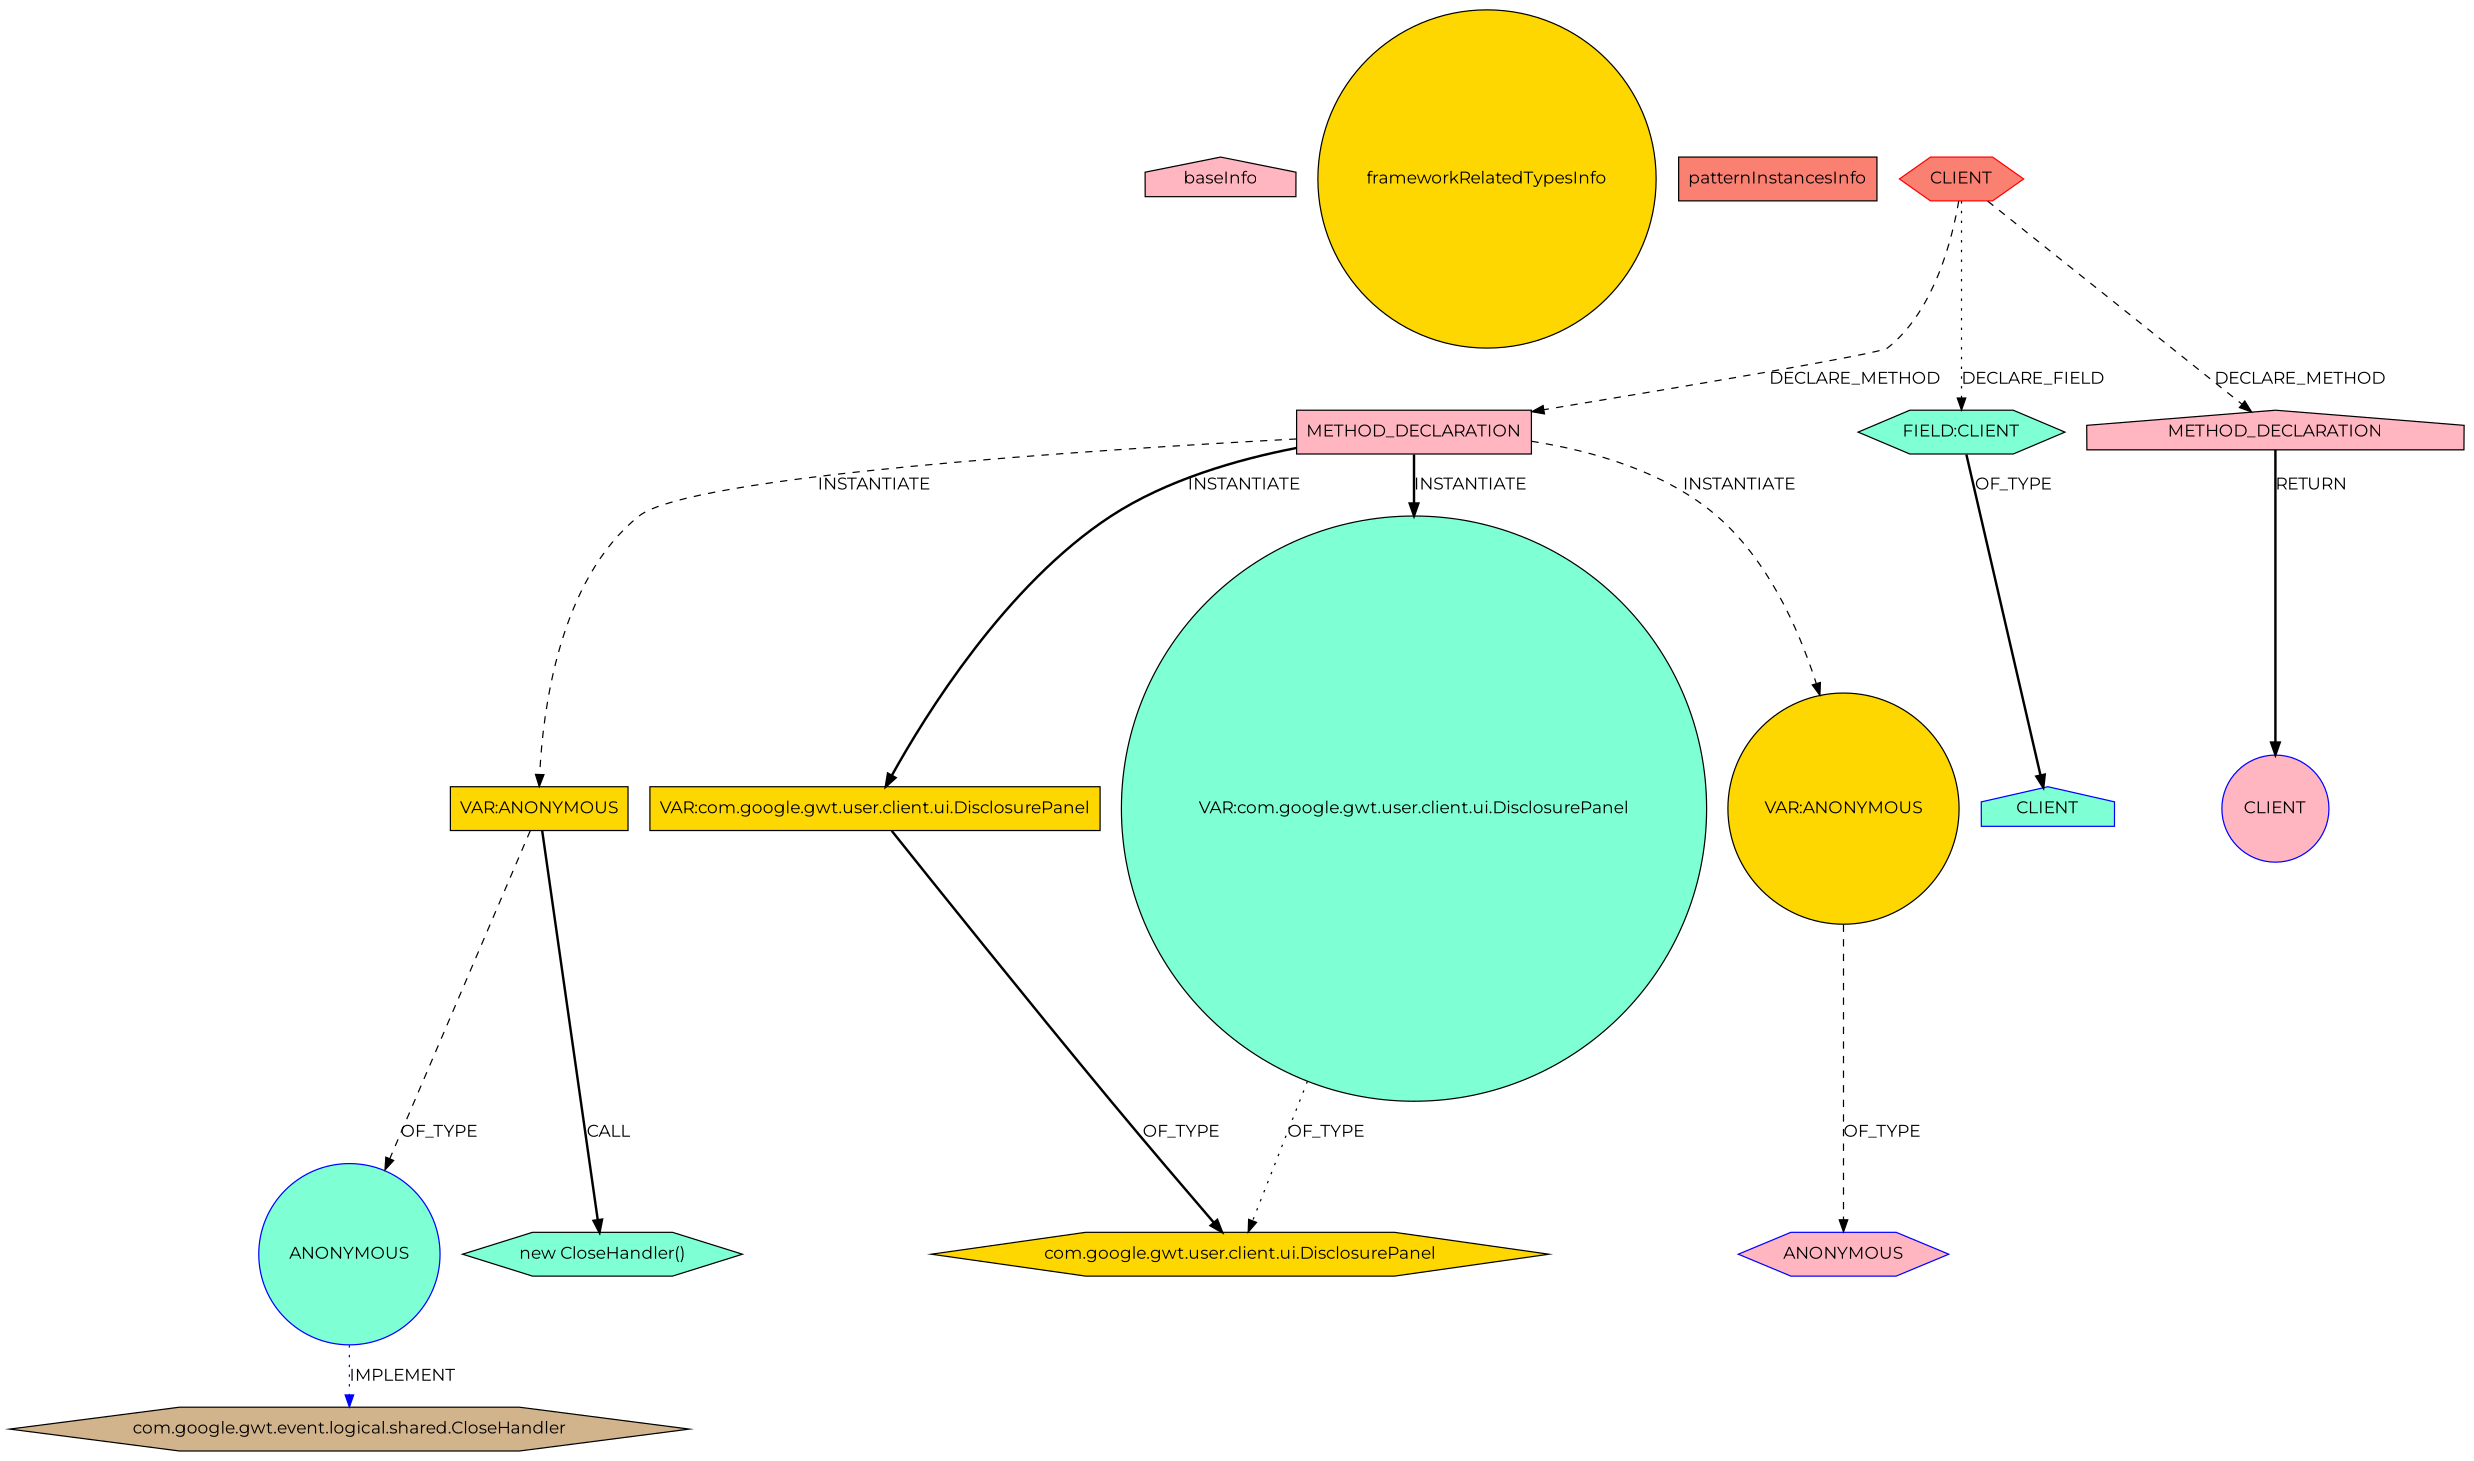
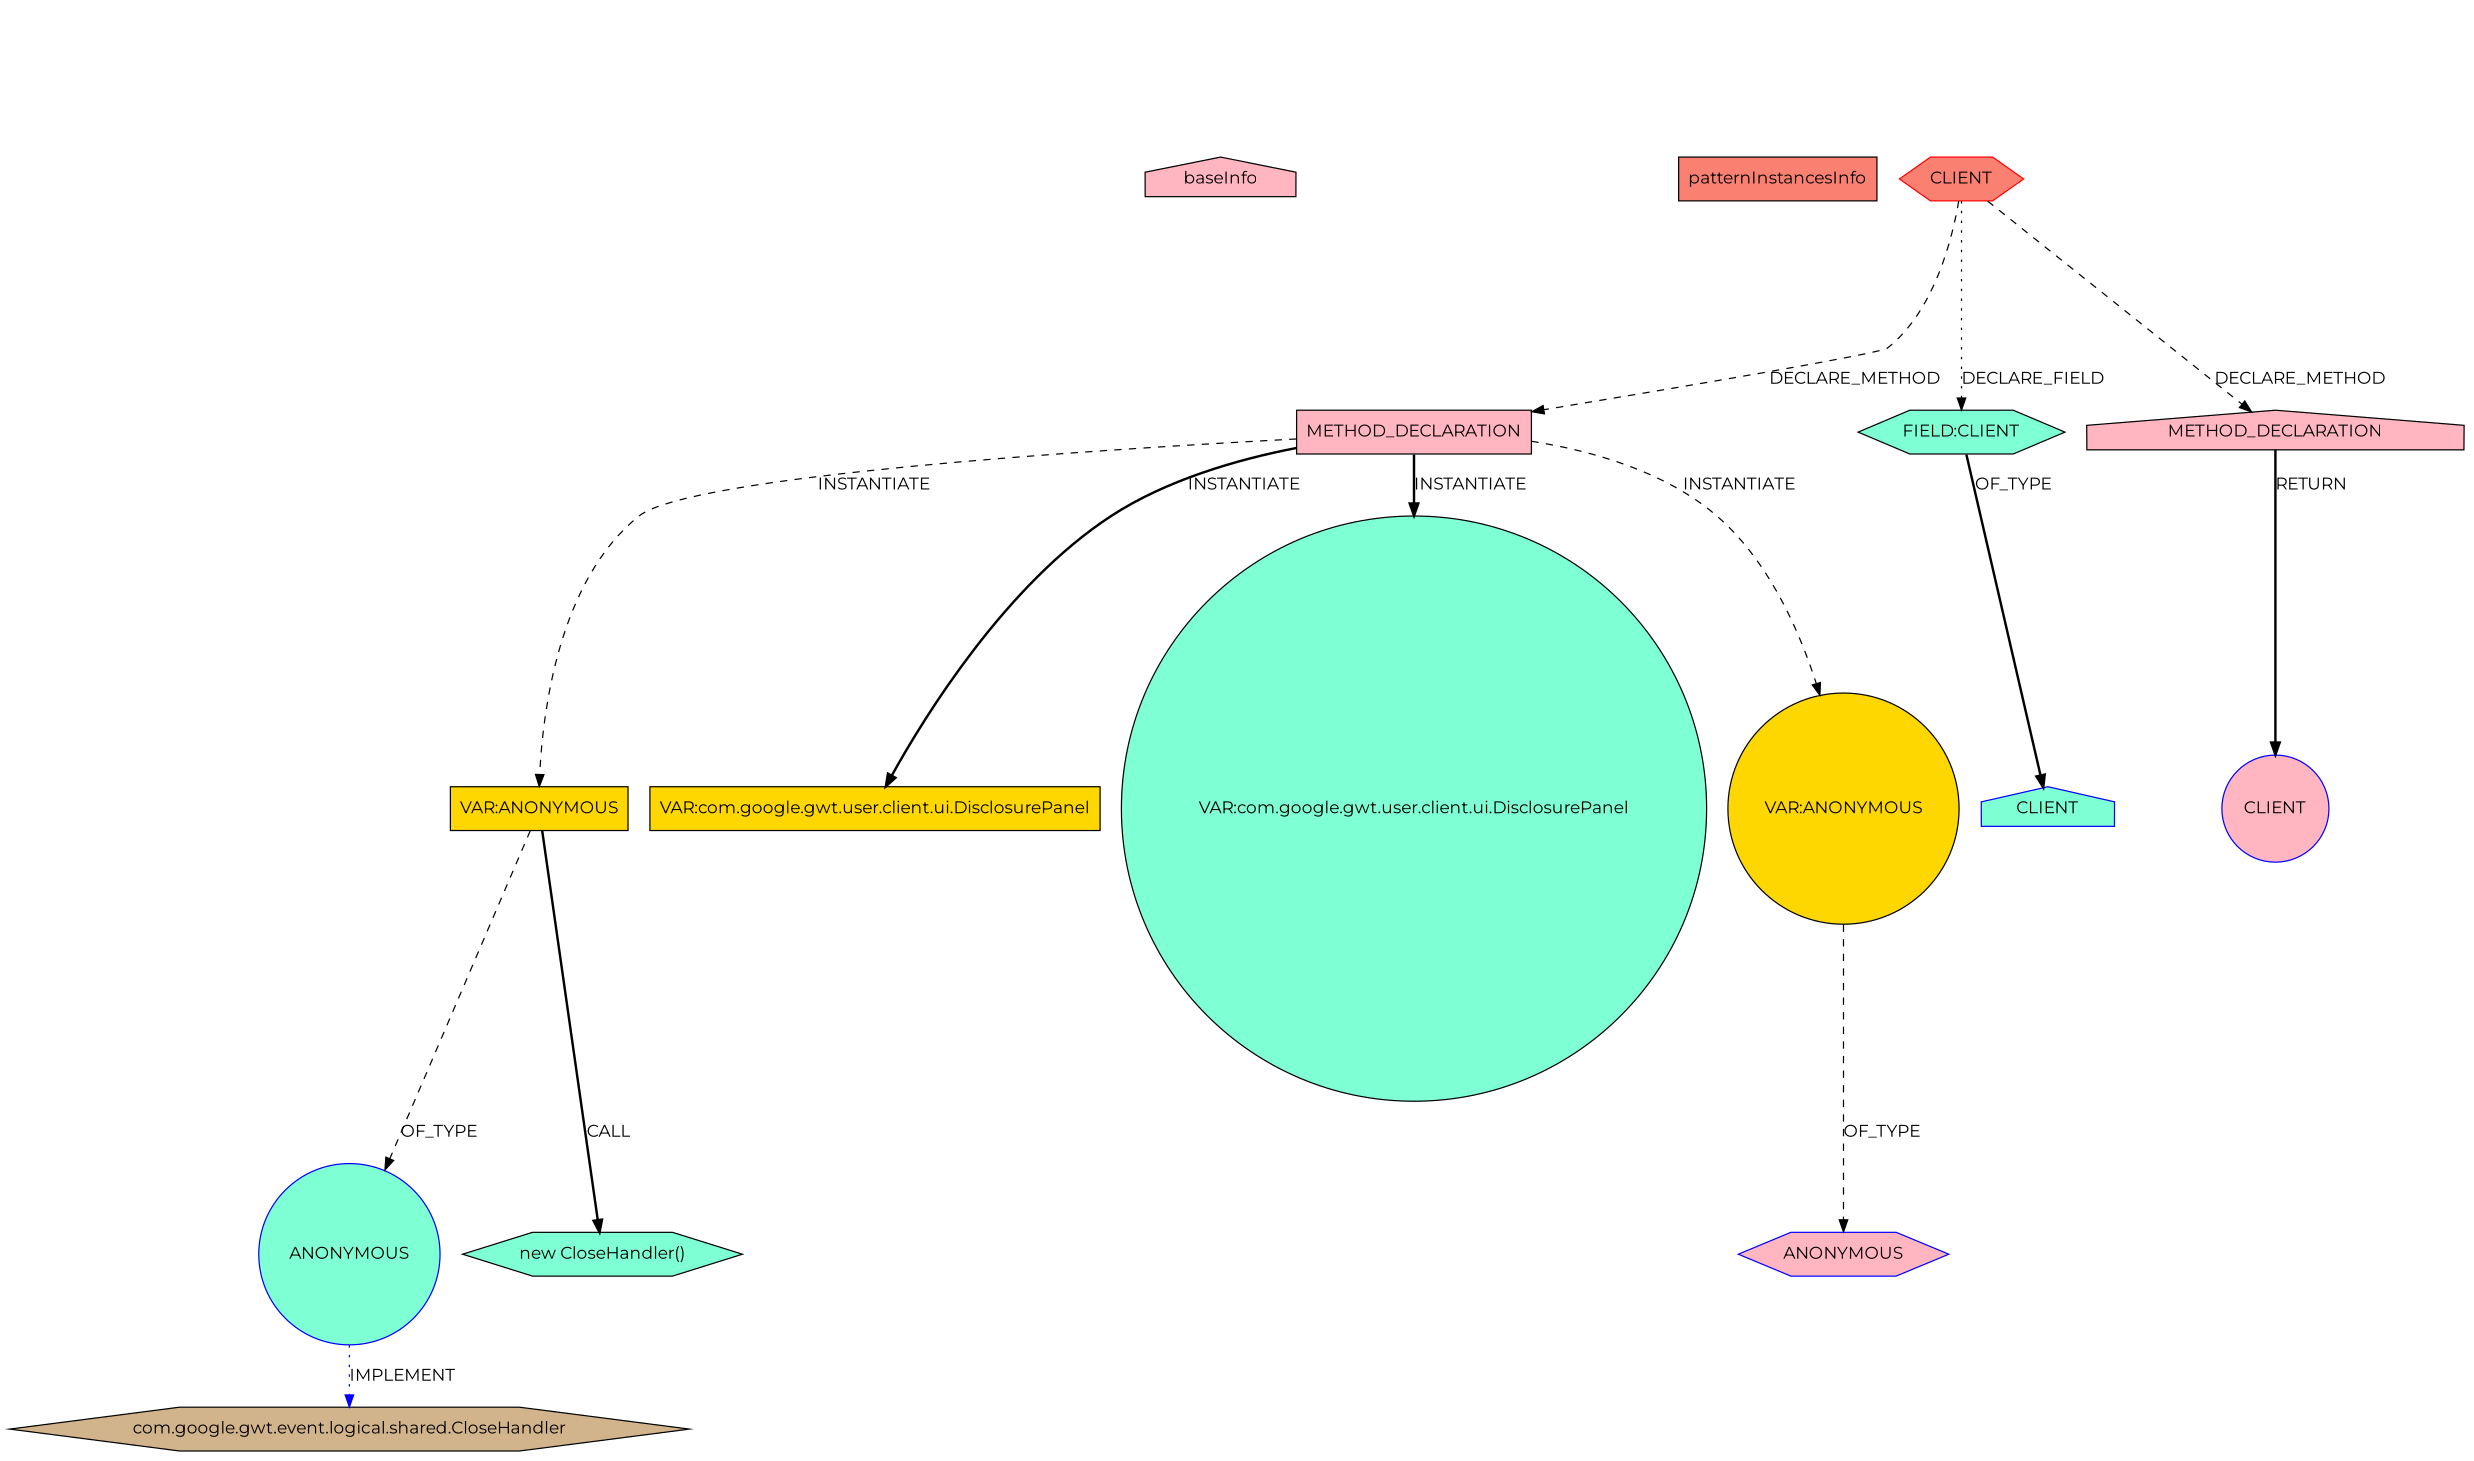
  digraph {
    fontname=Montserrat
    node [fillcolor=lightpink fontname=Montserrat shape=hexagon style=filled isFrameworkType=false vertexType=VARIABLE_EXPRESION]
    edge [fontname=Montserrat style=dashed]
    baseInfo [category=pattern graphId=1155 isAnonymous=false possibleRelation=false shape=house isFrameworkType="" vertexType=""]
-   frameworkRelatedTypesInfo [fillcolor=gold shape=circle isFrameworkType="" vertexType=""]
    patternInstancesInfo [0="woox-serverapp~/woox-serverapp/serverapp-master/src/wooxes/net/shared/Ordinador.java~Ordinador~4662" 1="Peppe-Depot~/Peppe-Depot/Depot-master/src/com/jensjansson/depot/client/ui/DepotConnector.java~DepotConnector~382" fillcolor=salmon shape=box isFrameworkType="" vertexType=""]
    n4 [fillcolor=tan label="com.google.gwt.event.logical.shared.CloseHandler" vertexType=FRAMEWORK_INTERFACE_TYPE]
    n5 [color=blue fillcolor=aquamarine label=ANONYMOUS shape=circle vertexType=REFERENCE_ANONYMOUS_DECLARATION]
    n6 [fillcolor=gold label="VAR:ANONYMOUS" shape=box]
    n7 [fillcolor=aquamarine label="new CloseHandler()" vertexType=CONSTRUCTOR_CALL]
    n8 [label=METHOD_DECLARATION shape=box vertexType=CLIENT_METHOD_DECLARATION]
    n9 [fillcolor=gold label="VAR:com.google.gwt.user.client.ui.DisclosurePanel" shape=box]
    n10 [fillcolor=aquamarine label="VAR:com.google.gwt.user.client.ui.DisclosurePanel" shape=circle]
    n11 [fillcolor=gold label="VAR:ANONYMOUS" shape=circle]
-   n12 [fillcolor=gold label="com.google.gwt.user.client.ui.DisclosurePanel" vertexType=FRAMEWORK_CLASS_TYPE]
    n13 [color=blue label=ANONYMOUS vertexType=REFERENCE_ANONYMOUS_DECLARATION]
    n14 [color=red fillcolor=salmon label=CLIENT vertexType=ROOT_CLIENT_CLASS_DECLARATION]
    n15 [fillcolor=aquamarine label="FIELD:CLIENT" vertexType=FIELD_DECLARATION]
    n16 [label=METHOD_DECLARATION shape=house vertexType=CLIENT_METHOD_DECLARATION]
    n17 [color=blue fillcolor=aquamarine label=CLIENT shape=house vertexType=REFERENCE_CLIENT_CLASS_DECLARATION]
    n18 [color=blue label=CLIENT shape=circle vertexType=REFERENCE_CLIENT_CLASS_DECLARATION]
    n5 -> n4 [color=blue label=IMPLEMENT style=dotted]
    n6 -> n5 [label=OF_TYPE]
    n6 -> n7 [label=CALL style=bold]
    n8 -> n6 [label=INSTANTIATE]
    n8 -> n9 [label=INSTANTIATE style=bold]
    n8 -> n10 [label=INSTANTIATE style=bold]
    n8 -> n11 [label=INSTANTIATE]
-   n9 -> n12 [label=OF_TYPE style=bold]
-   n10 -> n12 [label=OF_TYPE style=dotted]
    n11 -> n13 [label=OF_TYPE]
    n14 -> n8 [label=DECLARE_METHOD]
    n14 -> n15 [label=DECLARE_FIELD style=dotted]
    n14 -> n16 [label=DECLARE_METHOD]
    n15 -> n17 [label=OF_TYPE style=bold]
    n16 -> n18 [label=RETURN style=bold]
  }
